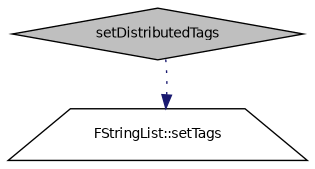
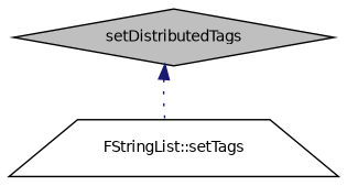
  digraph {
    rankdir=TB
    node [color=black fontname=Helvetica fontsize=10 style=filled]
    n1 [fillcolor=grey75 fontcolor=black height=0.2 label=setDistributedTags shape=diamond width=0.4]
    n2 [fillcolor=white height=0.2 label="FStringList::setTags" shape=trapezium width=0.4]
-   n2 -> n1 [color=midnightblue dir=back fontname=Helvetica fontsize=10 labelfontname=Helvetica labelfontsize=10 style=dotted]
+   n1 -> n2 [color=midnightblue dir=back fontname=Helvetica fontsize=10 labelfontname=Helvetica labelfontsize=10 style=dotted]
  }
